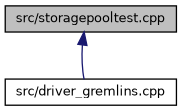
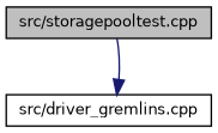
  digraph {
    node [color=black fontname=Helvetica fontsize=10 shape=record style=filled]
    n1 [fillcolor=grey75 fontcolor=black height=0.2 label="src/storagepooltest.cpp" width=0.4]
    n2 [fillcolor=white height=0.2 label="src/driver_gremlins.cpp" width=0.4]
-   n1 -> n2 [color=midnightblue dir=back fontname=Helvetica fontsize=10 labelfontname=Helvetica labelfontsize=10 style=solid]
+   n2 -> n1 [color=midnightblue dir=back fontname=Helvetica fontsize=10 labelfontname=Helvetica labelfontsize=10 style=solid]
  }
